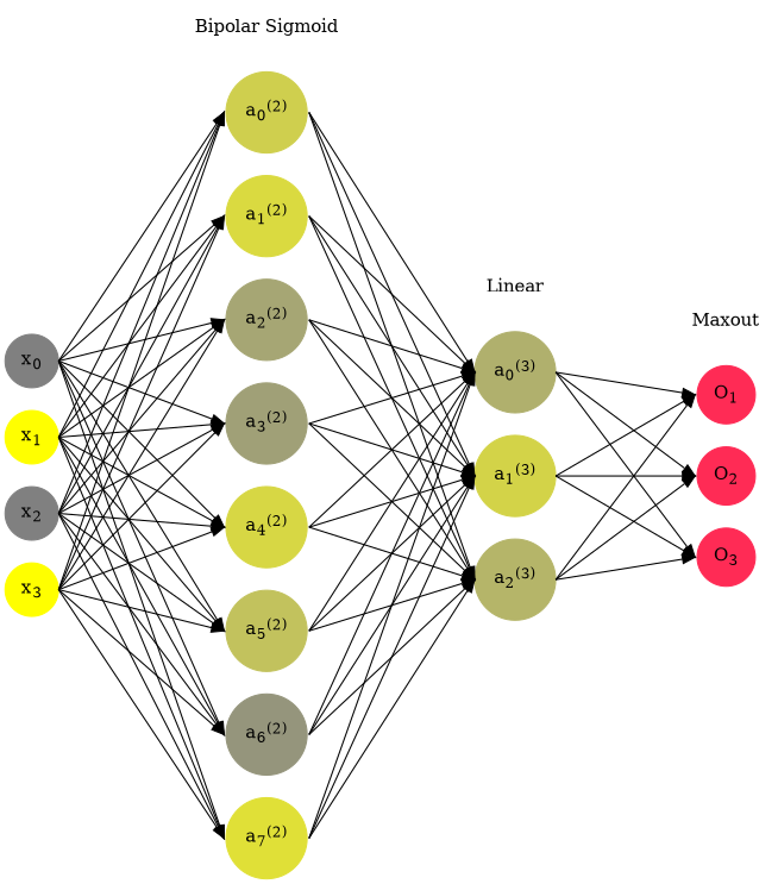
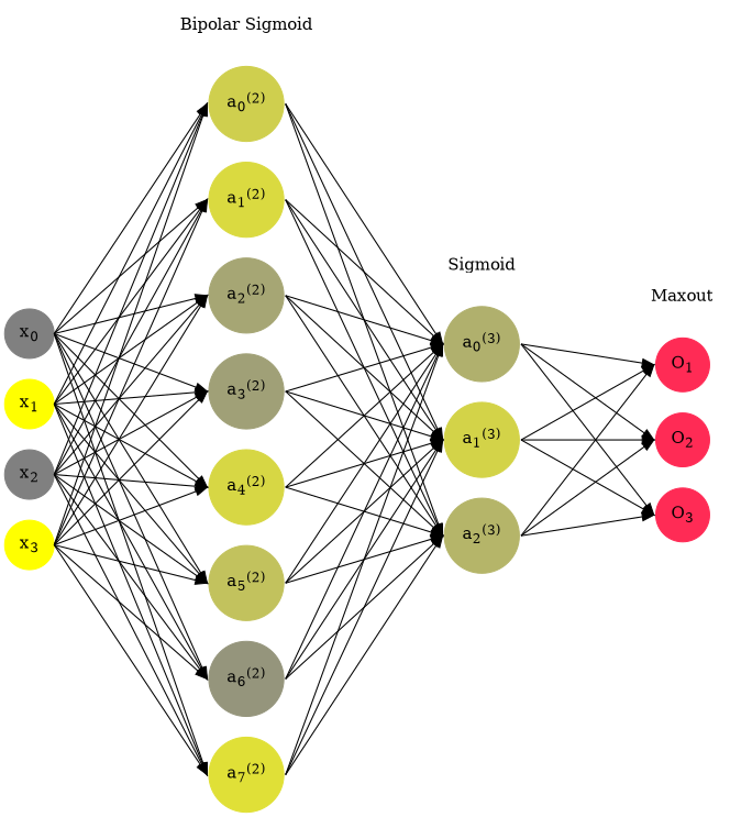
  digraph {
    rankdir=LR
    ranksep=1.4
    splines=false
    node [shape=circle style=filled]
    edge [headport=w style=solid tailport=e]
    n1 [color="0.1667, 0.0, 0.5" fillcolor="0.1667, 0.0, 0.5" label=<x<sub>0</sub>>]
    n2 [color="0.1667, 1.0, 1.0" fillcolor="0.1667, 1.0, 1.0" label=<x<sub>1</sub>>]
    n3 [color="0.1667, 0.0, 0.5" fillcolor="0.1667, 0.0, 0.5" label=<x<sub>2</sub>>]
    n4 [color="0.1667, 1.0, 1.0" fillcolor="0.1667, 1.0, 1.0" label=<x<sub>3</sub>>]
    n5 [color="0.1667, 0.621411, 0.810705" fillcolor="0.1667, 0.621411, 0.810705" label=<a<sub>0</sub><sup>(2)</sup>>]
    n6 [color="0.1667, 0.706555, 0.853278" fillcolor="0.1667, 0.706555, 0.853278" label=<a<sub>1</sub><sup>(2)</sup>>]
    n7 [color="0.1667, 0.298667, 0.649333" fillcolor="0.1667, 0.298667, 0.649333" label=<a<sub>2</sub><sup>(2)</sup>>]
    n8 [color="0.1667, 0.255807, 0.627903" fillcolor="0.1667, 0.255807, 0.627903" label=<a<sub>3</sub><sup>(2)</sup>>]
    n9 [color="0.1667, 0.683056, 0.841528" fillcolor="0.1667, 0.683056, 0.841528" label=<a<sub>4</sub><sup>(2)</sup>>]
    n10 [color="0.1667, 0.518065, 0.759032" fillcolor="0.1667, 0.518065, 0.759032" label=<a<sub>5</sub><sup>(2)</sup>>]
    n11 [color="0.1667, 0.165496, 0.582748" fillcolor="0.1667, 0.165496, 0.582748" label=<a<sub>6</sub><sup>(2)</sup>>]
    n12 [color="0.1667, 0.751140, 0.875570" fillcolor="0.1667, 0.751140, 0.875570" label=<a<sub>7</sub><sup>(2)</sup>>]
    n13 [color="0.1667, 0.381716, 0.690858" fillcolor="0.1667, 0.381716, 0.690858" label=<a<sub>0</sub><sup>(3)</sup>>]
    n14 [color="0.1667, 0.655816, 0.827908" fillcolor="0.1667, 0.655816, 0.827908" label=<a<sub>1</sub><sup>(3)</sup>>]
    n15 [color="0.1667, 0.418906, 0.709453" fillcolor="0.1667, 0.418906, 0.709453" label=<a<sub>2</sub><sup>(3)</sup>>]
    n16 [color="0.9667, 0.83, 1.0" fillcolor="0.9667, 0.83, 1.0" label=<O<sub>1</sub>>]
    n17 [color="0.9667, 0.83, 1.0" fillcolor="0.9667, 0.83, 1.0" label=<O<sub>2</sub>>]
    n18 [color="0.9667, 0.83, 1.0" fillcolor="0.9667, 0.83, 1.0" label=<O<sub>3</sub>>]
    n19 [label="Bipolar Sigmoid" shape=plaintext style=""]
-   n20 [label=Linear shape=plaintext style=""]
+   n20 [label=Sigmoid shape=plaintext style=""]
    n21 [label=Maxout shape=plaintext style=""]
    subgraph sub_1 {
      n1
    }
    subgraph sub_2 {
      n2
    }
    subgraph sub_3 {
      n3
    }
    subgraph sub_4 {
      n4
    }
    subgraph sub_5 {
      n5
    }
    subgraph sub_6 {
      n6
    }
    subgraph sub_7 {
      n7
    }
    subgraph sub_8 {
      n8
    }
    subgraph sub_9 {
      n9
    }
    subgraph sub_10 {
      n10
    }
    subgraph sub_11 {
      n11
    }
    subgraph sub_12 {
      n12
    }
    subgraph sub_13 {
      n13
    }
    subgraph sub_14 {
      n14
    }
    subgraph sub_15 {
      n15
    }
    subgraph sub_16 {
      n16
    }
    subgraph sub_17 {
      n17
    }
    subgraph sub_18 {
      n18
    }
    subgraph sub_19 {
      rank=same
      n1
      n2
      n3
      n4
    }
    subgraph sub_20 {
      rank=same
      n5
      n6
      n7
      n8
      n9
      n10
      n11
      n12
    }
    subgraph sub_21 {
      rank=same
      n13
      n14
      n15
    }
    subgraph sub_22 {
      rank=same
      n16
      n17
      n18
    }
    subgraph sub_23 {
      rank=same
      n5
      n19
    }
    subgraph sub_24 {
      rank=same
      n13
      n20
    }
    subgraph sub_25 {
      rank=same
      n16
      n21
    }
    n1 -> n2 [style=invis]
    n1 -> n5
    n1 -> n6
    n1 -> n7
    n1 -> n8
    n1 -> n9
    n1 -> n10
    n1 -> n11
    n1 -> n12
    n2 -> n3 [style=invis]
    n2 -> n5
    n2 -> n6
    n2 -> n7
    n2 -> n8
    n2 -> n9
    n2 -> n10
    n2 -> n11
    n2 -> n12
    n3 -> n4 [style=invis]
    n3 -> n5
    n3 -> n6
    n3 -> n7
    n3 -> n8
    n3 -> n9
    n3 -> n10
    n3 -> n11
    n3 -> n12
    n4 -> n5
    n4 -> n6
    n4 -> n7
    n4 -> n8
    n4 -> n9
    n4 -> n10
    n4 -> n11
    n4 -> n12
    n5 -> n6 [style=invis]
    n5 -> n13
    n5 -> n14
    n5 -> n15
    n6 -> n7 [style=invis]
    n6 -> n13
    n6 -> n14
    n6 -> n15
    n7 -> n8 [style=invis]
    n7 -> n13
    n7 -> n14
    n7 -> n15
    n8 -> n9 [style=invis]
    n8 -> n13
    n8 -> n14
    n8 -> n15
    n9 -> n10 [style=invis]
    n9 -> n13
    n9 -> n14
    n9 -> n15
    n10 -> n11 [style=invis]
    n10 -> n13
    n10 -> n14
    n10 -> n15
    n11 -> n12 [style=invis]
    n11 -> n13
    n11 -> n14
    n11 -> n15
    n12 -> n13
    n12 -> n14
    n12 -> n15
    n13 -> n14 [style=invis]
    n13 -> n16
    n13 -> n17
    n13 -> n18
    n14 -> n15 [style=invis]
    n14 -> n16
    n14 -> n17
    n14 -> n18
    n15 -> n16
    n15 -> n17
    n15 -> n18
    n16 -> n17 [style=invis]
    n17 -> n18 [style=invis]
    n19 -> n5 [style=invis]
    n20 -> n13 [style=invis]
    n21 -> n16 [style=invis]
  }
